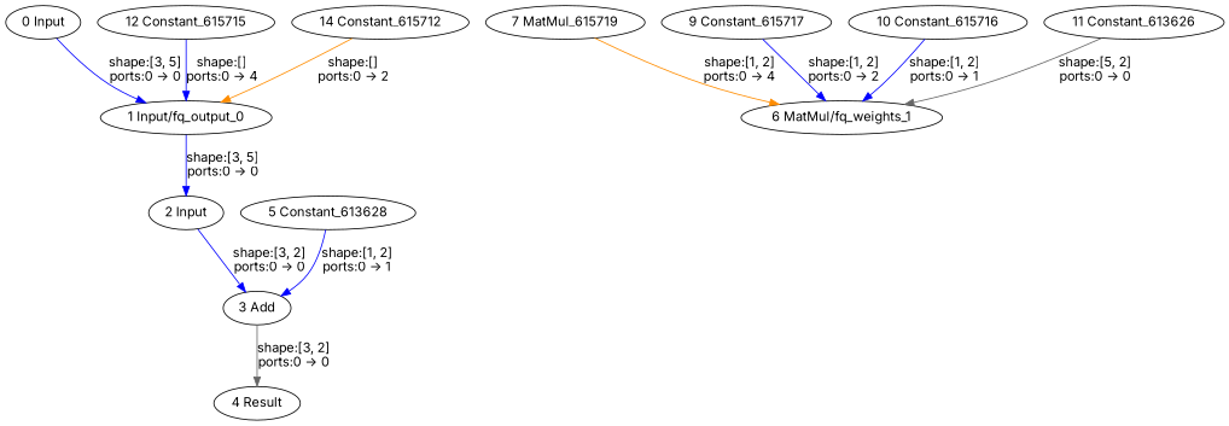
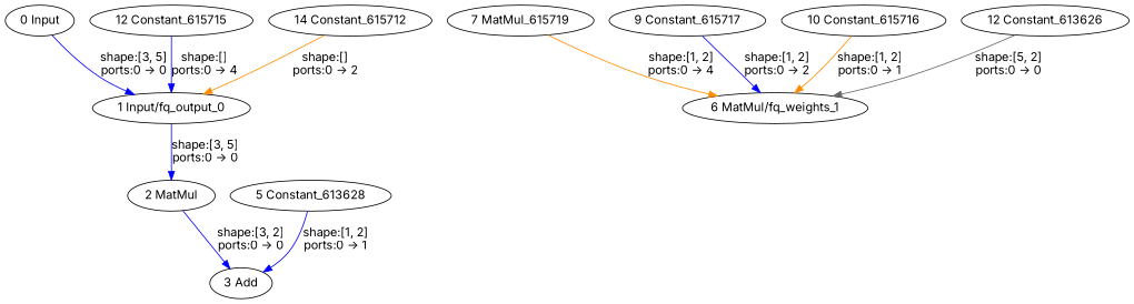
  strict digraph {
    fontname=Inter
    node [fontname=Inter type=Constant]
    edge [color=blue fontname=Inter style=solid]
    "0 Input" [type=Parameter]
    "1 Input/fq_output_0" [type=FakeQuantize]
-   "2 MatMul" [type=MatMul label="2 Input"]
+   "2 MatMul" [type=MatMul]
    "3 Add" [type=Add]
-   "4 Result" [type=Result]
    "5 Constant_613628"
    "6 MatMul/fq_weights_1" [type=FakeQuantize]
    n8 [label="7 MatMul_615719"]
    "9 Constant_615717"
    "10 Constant_615716"
-   "11 Constant_613626"
+   "11 Constant_613626" [label="12 Constant_613626"]
    n12 [label="12 Constant_615715"]
    "14 Constant_615712"
    "0 Input" -> "1 Input/fq_output_0" [label="shape:[3, 5]\nports:0 -> 0"]
    "1 Input/fq_output_0" -> "2 MatMul" [label="shape:[3, 5]\nports:0 -> 0"]
    "2 MatMul" -> "3 Add" [label="shape:[3, 2]\nports:0 -> 0"]
-   "3 Add" -> "4 Result" [color=gray40 label="shape:[3, 2]\nports:0 -> 0"]
    "5 Constant_613628" -> "3 Add" [label="shape:[1, 2]\nports:0 -> 1"]
    n8 -> "6 MatMul/fq_weights_1" [color=darkorange label="shape:[1, 2]\nports:0 -> 4"]
    "9 Constant_615717" -> "6 MatMul/fq_weights_1" [label="shape:[1, 2]\nports:0 -> 2"]
-   "10 Constant_615716" -> "6 MatMul/fq_weights_1" [label="shape:[1, 2]\nports:0 -> 1"]
+   "10 Constant_615716" -> "6 MatMul/fq_weights_1" [color=darkorange label="shape:[1, 2]\nports:0 -> 1"]
    "11 Constant_613626" -> "6 MatMul/fq_weights_1" [color=gray40 label="shape:[5, 2]\nports:0 -> 0"]
    n12 -> "1 Input/fq_output_0" [label="shape:[]\nports:0 -> 4"]
    "14 Constant_615712" -> "1 Input/fq_output_0" [color=darkorange label="shape:[]\nports:0 -> 2"]
  }
